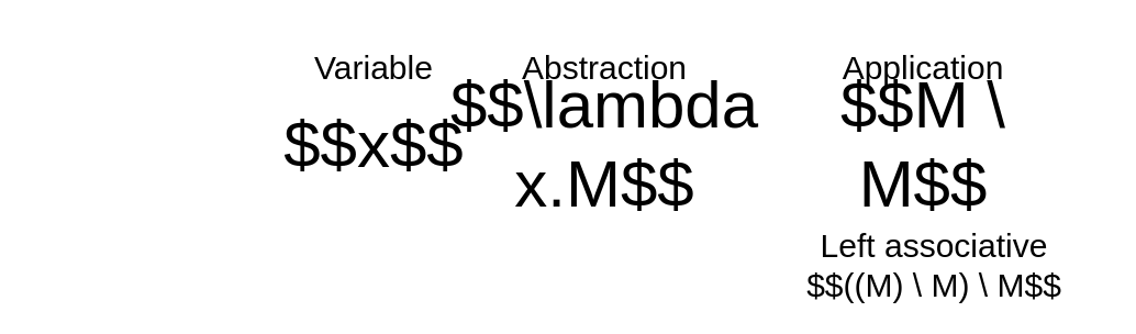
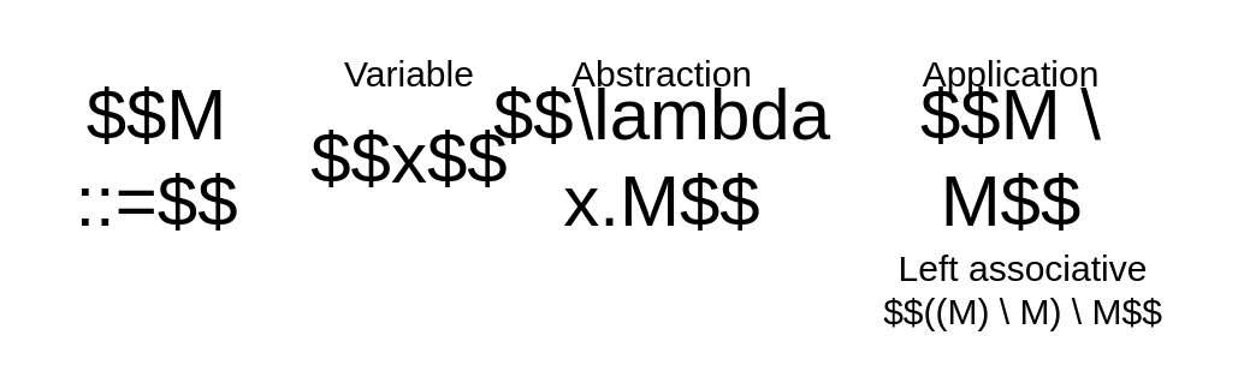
  <mxCell id="0" />
  <mxCell id="1" parent="0" />
+ <mxCell id="2" value="$$M ::=$$" style="text;html=1;strokeColor=none;fillColor=none;align=center;verticalAlign=middle;whiteSpace=wrap;rounded=0;fontSize=30;" vertex="1" parent="1"><mxGeometry x="20" y="30" width="90" height="70" as="geometry" /></mxCell>
  <mxCell id="3" value="$$\lambda x.M$$" style="text;html=1;strokeColor=none;fillColor=none;align=center;verticalAlign=middle;whiteSpace=wrap;rounded=0;fontSize=30;" vertex="1" parent="1"><mxGeometry x="220" y="30" width="110" height="70" as="geometry" /></mxCell>
  <mxCell id="4" value="$$M \ M$$" style="text;html=1;strokeColor=none;fillColor=none;align=center;verticalAlign=middle;whiteSpace=wrap;rounded=0;fontSize=30;" vertex="1" parent="1"><mxGeometry x="370" y="30" width="100" height="70" as="geometry" /></mxCell>
  <mxCell id="5" value="$$x$$" style="text;html=1;strokeColor=none;fillColor=none;align=center;verticalAlign=middle;whiteSpace=wrap;rounded=0;fontSize=30;" vertex="1" parent="1"><mxGeometry x="140" y="30" width="60" height="70" as="geometry" /></mxCell>
  <mxCell id="6" value="Variable" style="text;html=1;strokeColor=none;fillColor=none;align=center;verticalAlign=middle;whiteSpace=wrap;rounded=0;fontSize=15;" vertex="1" parent="1"><mxGeometry x="140" y="20" width="60" height="20" as="geometry" /></mxCell>
  <mxCell id="7" value="Abstraction" style="text;html=1;strokeColor=none;fillColor=none;align=center;verticalAlign=middle;whiteSpace=wrap;rounded=0;fontSize=15;" vertex="1" parent="1"><mxGeometry x="245" y="20" width="60" height="20" as="geometry" /></mxCell>
  <mxCell id="8" value="Application" style="text;html=1;strokeColor=none;fillColor=none;align=center;verticalAlign=middle;whiteSpace=wrap;rounded=0;fontSize=15;" vertex="1" parent="1"><mxGeometry x="390" y="20" width="60" height="20" as="geometry" /></mxCell>
  <mxCell id="9" value="Left associative&lt;br&gt;$$((M) \ M) \ M$$" style="text;html=1;strokeColor=none;fillColor=none;align=center;verticalAlign=middle;whiteSpace=wrap;rounded=0;fontSize=15;" vertex="1" parent="1"><mxGeometry x="355" y="110" width="140" height="20" as="geometry" /></mxCell>
